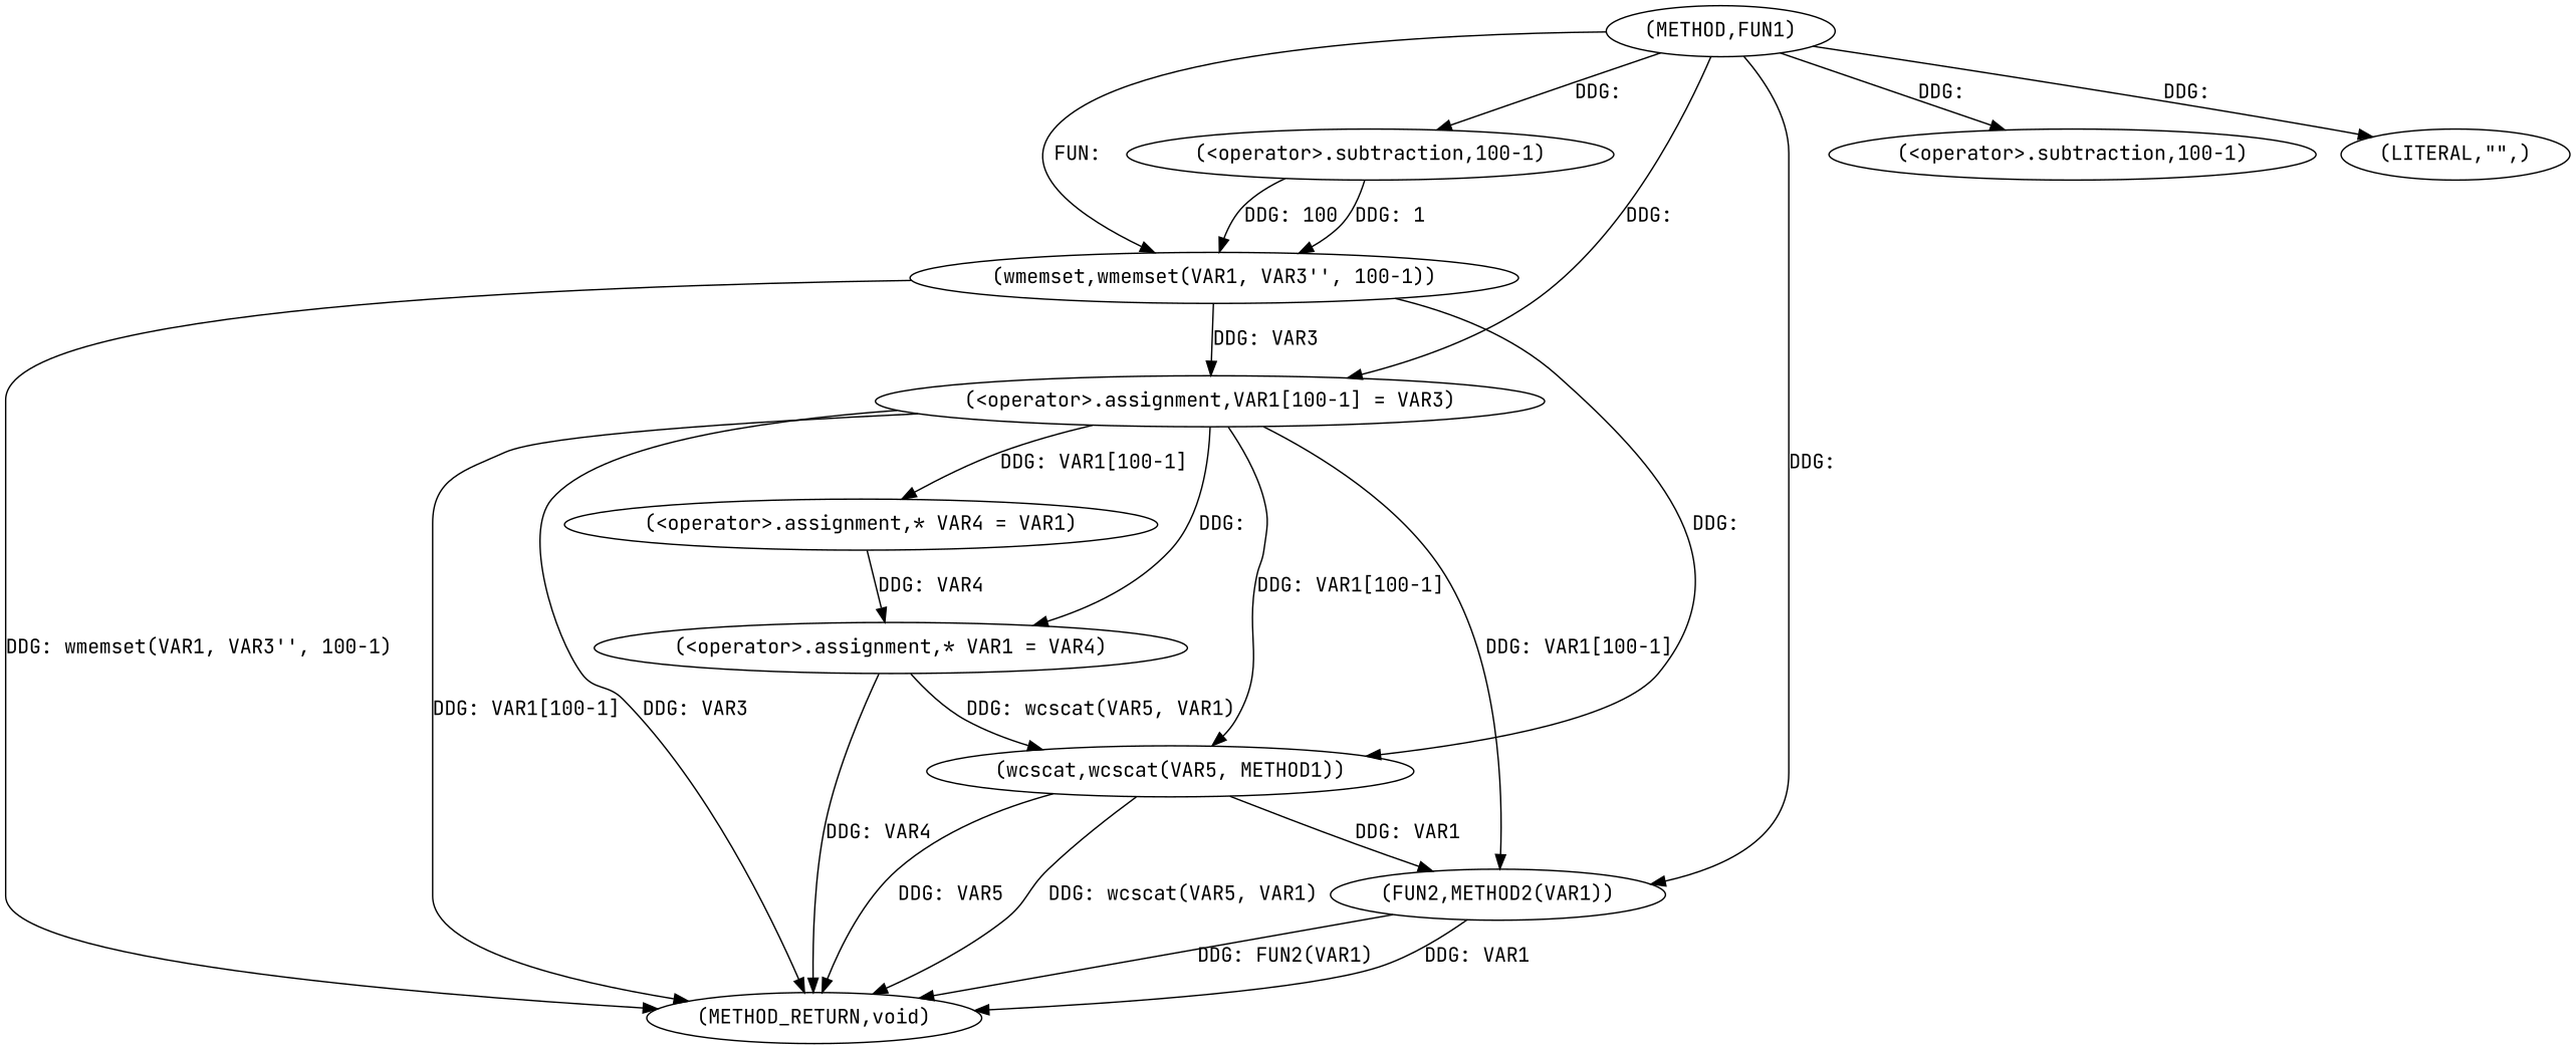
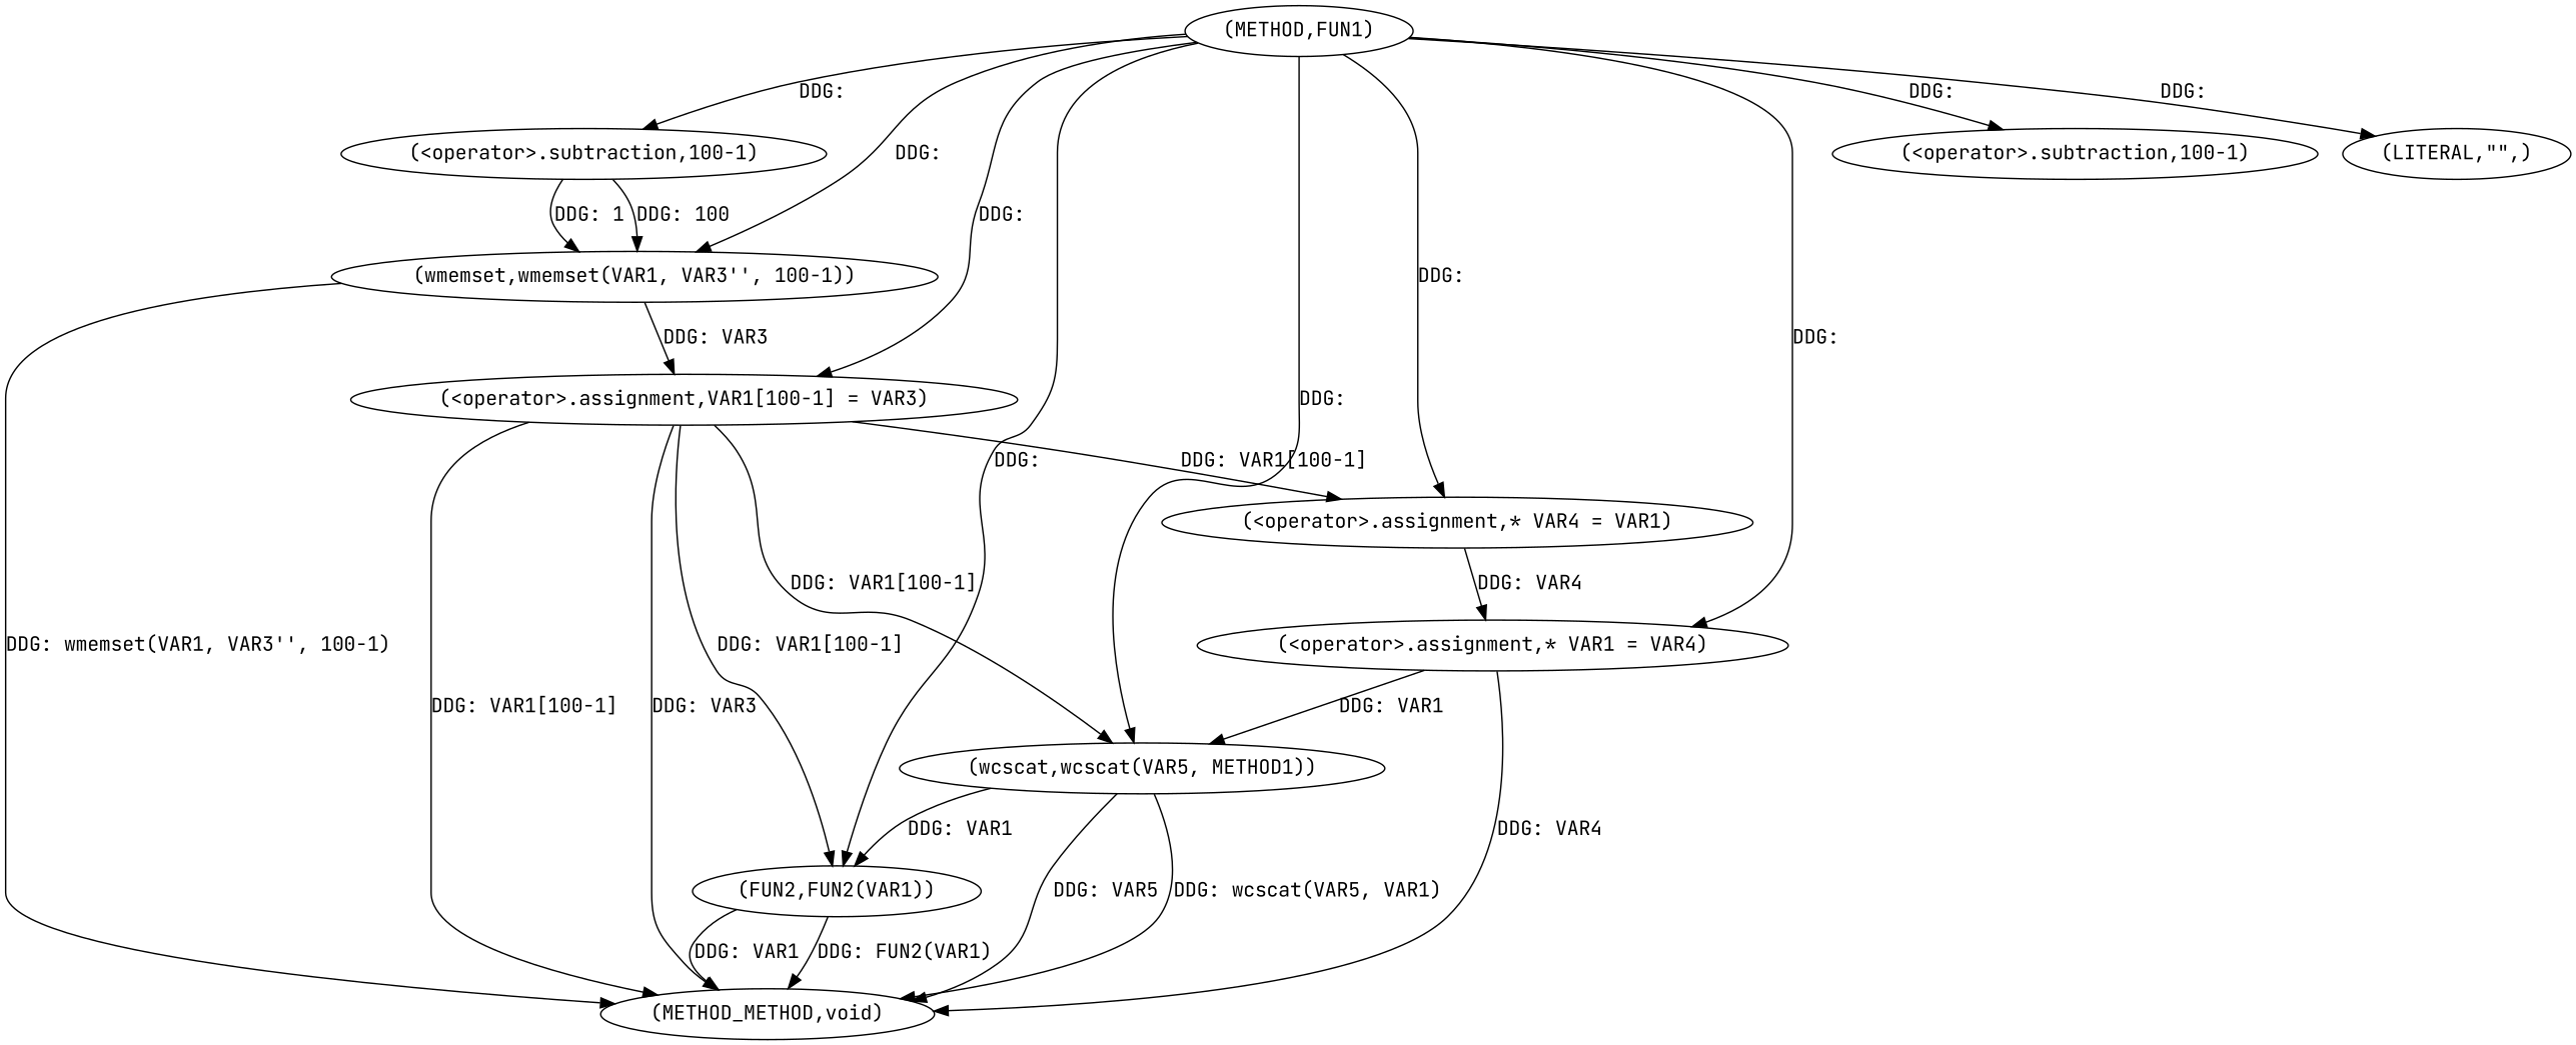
  digraph {
    fontname="JetBrains Mono"
    node [fontname="JetBrains Mono"]
    edge [fontname="JetBrains Mono"]
    n1 [label="(METHOD,FUN1)"]
    n2 [label="(wmemset,wmemset(VAR1, VAR3'', 100-1))"]
    n3 [label="(<operator>.subtraction,100-1)"]
    n4 [label="(<operator>.assignment,VAR1[100-1] = VAR3)"]
    n5 [label="(<operator>.subtraction,100-1)"]
    n6 [label="(<operator>.assignment,* VAR4 = VAR1)"]
    n7 [label="(<operator>.assignment,* VAR1 = VAR4)"]
    n8 [label="(LITERAL,\"\",)"]
    n9 [label="(wcscat,wcscat(VAR5, METHOD1))"]
-   n10 [label="(FUN2,METHOD2(VAR1))"]
-   n11 [label="(METHOD_RETURN,void)"]
-   n1 -> n2 [label="FUN: "]
+   n10 [label="(FUN2,FUN2(VAR1))"]
+   n11 [label="(METHOD_METHOD,void)"]
+   n1 -> n2 [label="DDG: "]
    n1 -> n3 [label="DDG: "]
    n1 -> n4 [label="DDG: "]
    n1 -> n5 [label="DDG: "]
-   n4 -> n7 [label="DDG: "]
+   n1 -> n6 [label="DDG: "]
+   n1 -> n7 [label="DDG: "]
    n1 -> n8 [label="DDG: "]
-   n2 -> n9 [label="DDG: "]
+   n1 -> n9 [label="DDG: "]
    n1 -> n10 [label="DDG: "]
    n2 -> n4 [label="DDG: VAR3"]
    n2 -> n11 [label="DDG: wmemset(VAR1, VAR3'', 100-1)"]
    n3 -> n2 [label="DDG: 100"]
    n3 -> n2 [label="DDG: 1"]
    n4 -> n6 [label="DDG: VAR1[100-1]"]
    n4 -> n9 [label="DDG: VAR1[100-1]"]
    n4 -> n10 [label="DDG: VAR1[100-1]"]
    n4 -> n11 [label="DDG: VAR1[100-1]"]
    n4 -> n11 [label="DDG: VAR3"]
    n6 -> n7 [label="DDG: VAR4"]
-   n7 -> n9 [label="DDG: wcscat(VAR5, VAR1)"]
+   n7 -> n9 [label="DDG: VAR1"]
    n7 -> n11 [label="DDG: VAR4"]
    n9 -> n10 [label="DDG: VAR1"]
    n9 -> n11 [label="DDG: VAR5"]
    n9 -> n11 [label="DDG: wcscat(VAR5, VAR1)"]
    n10 -> n11 [label="DDG: FUN2(VAR1)"]
    n10 -> n11 [label="DDG: VAR1"]
  }
